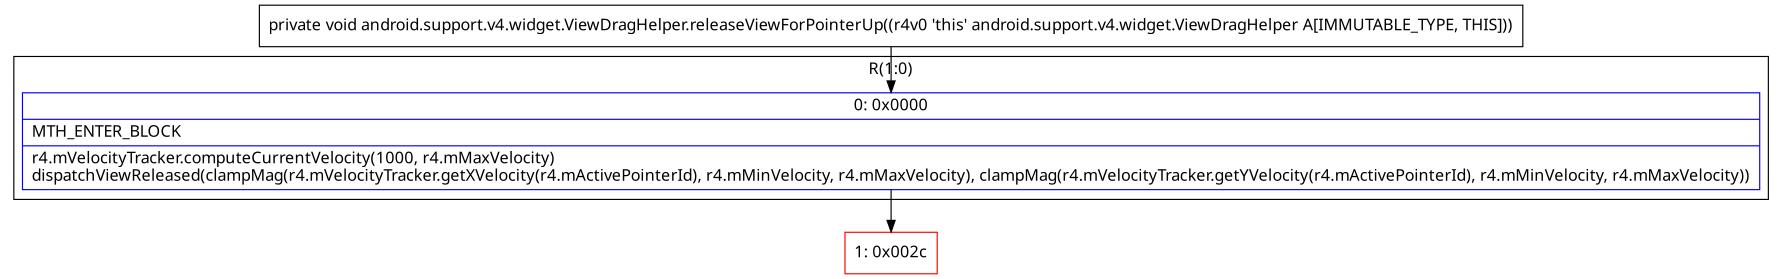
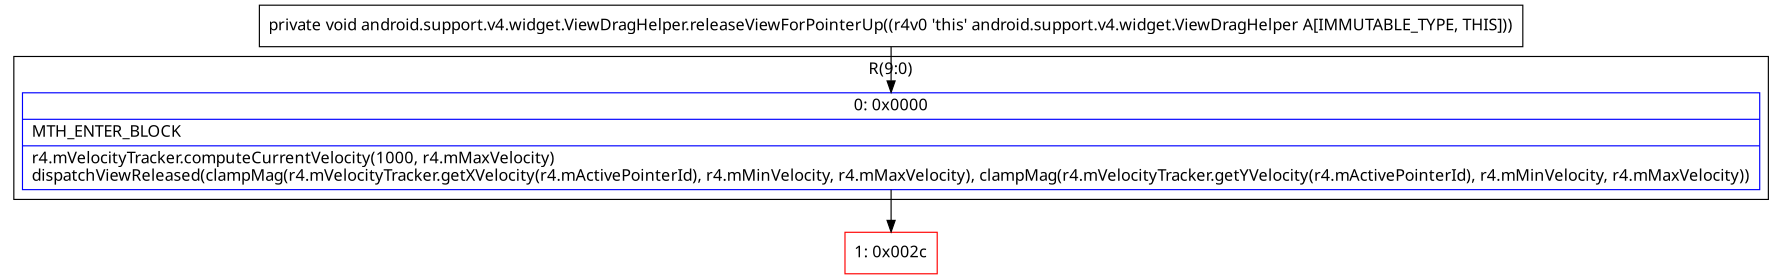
  digraph {
    fontname="Noto Sans"
    node [shape=record fontname="Noto Sans"]
    edge [fontname="Noto Sans"]
    n1 [color=blue label="{0\:\ 0x0000|MTH_ENTER_BLOCK\l|r4.mVelocityTracker.computeCurrentVelocity(1000, r4.mMaxVelocity)\ldispatchViewReleased(clampMag(r4.mVelocityTracker.getXVelocity(r4.mActivePointerId), r4.mMinVelocity, r4.mMaxVelocity), clampMag(r4.mVelocityTracker.getYVelocity(r4.mActivePointerId), r4.mMinVelocity, r4.mMaxVelocity))\l}"]
    n2 [color=red label="{1\:\ 0x002c}"]
    n3 [label="{private void android.support.v4.widget.ViewDragHelper.releaseViewForPointerUp((r4v0 'this' android.support.v4.widget.ViewDragHelper A[IMMUTABLE_TYPE, THIS])) }"]
    subgraph cluster_1 {
-     label="R(1:0)"
+     label="R(9:0)"
      n1
    }
    n1 -> n2
    n3 -> n1
  }
